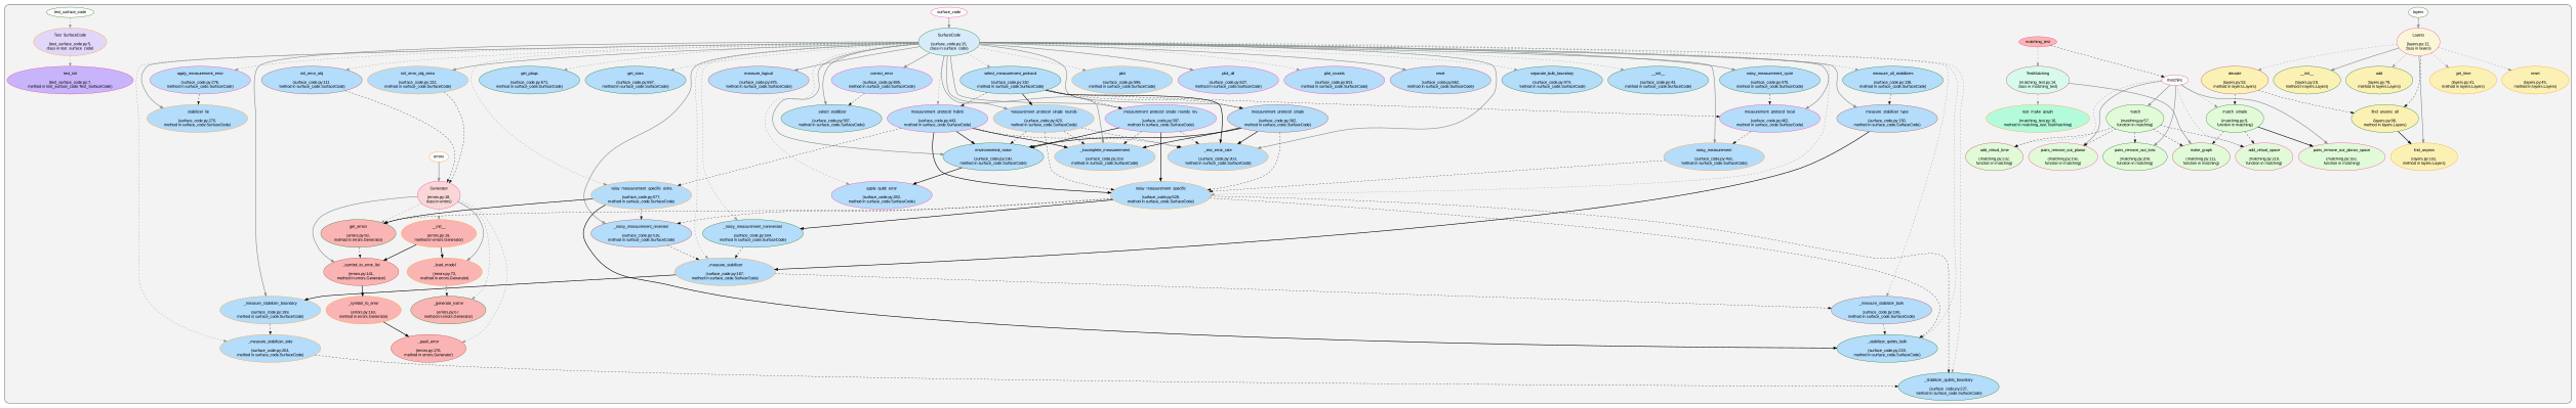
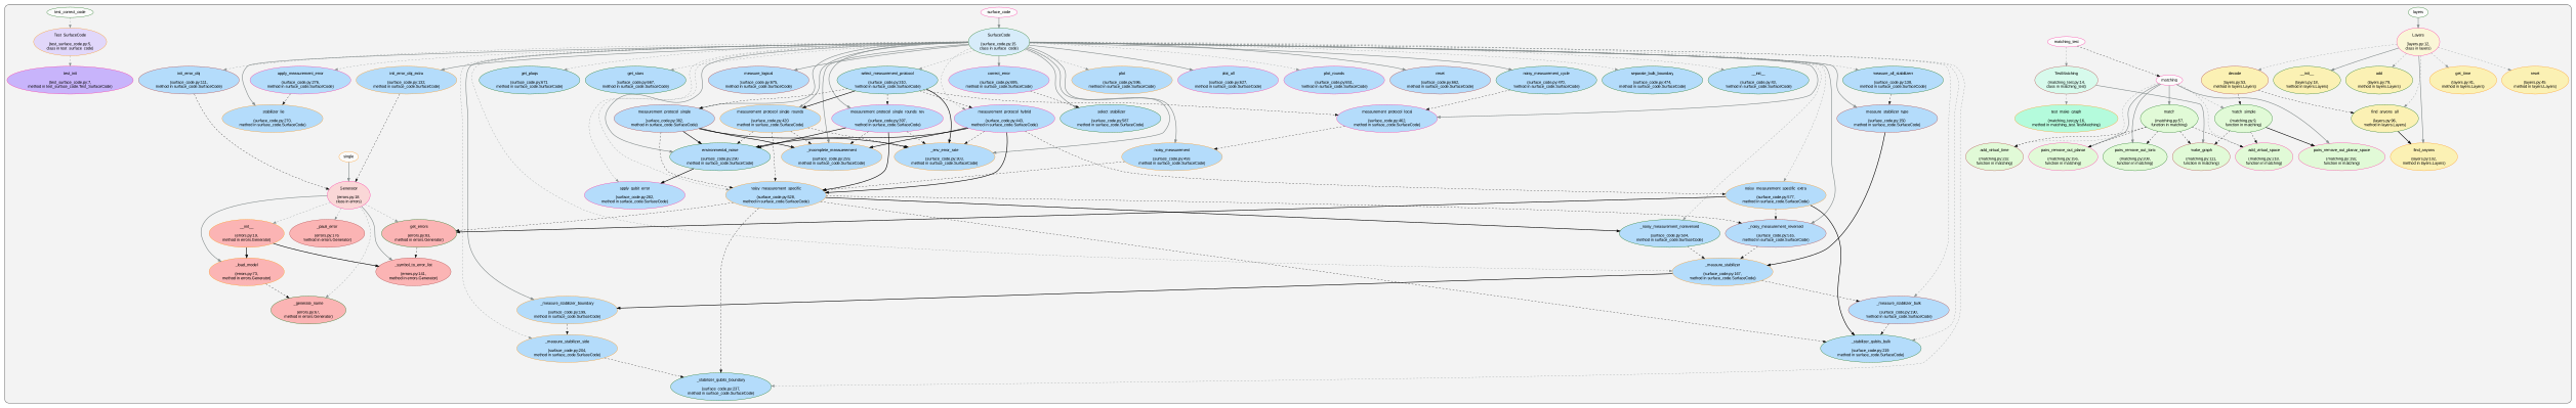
  digraph {
    fontname="Liberation Sans"
    rankdir=TB
    node [color=darkgreen fillcolor="#99d3ffb2" fontcolor="#000000" fontname="Liberation Sans" group=4 style=filled]
    edge [color="#838b8b" fontname="Liberation Sans" style=dashed]
-   n1 [color=darkorange fillcolor="#ffffffb2" group=0 label=errors]
+   n1 [color=darkorange fillcolor="#ffffffb2" group=0 label=single]
    n2 [fillcolor="#ffffffb2" group=1 label=layers]
    n3 [color=deeppink fillcolor="#ffffffb2" group=2 label=matching]
-   n4 [color=deeppink fillcolor="#ff9999b2" group=3 label=matching_test]
+   n4 [color=deeppink fillcolor="#ffffffb2" group=3 label=matching_test]
    n5 [color=deeppink fillcolor="#ffffffb2" label=surface_code]
-   n6 [fillcolor="#ffffffb2" group=5 label=test_surface_code]
+   n6 [fillcolor="#ffffffb2" group=5 label=test_correct_code]
    n7 [color=deeppink fillcolor="#feccccb2" group=0 label="Generator\n\n(errors.py:18,\nclass in errors)"]
    n8 [color=darkorange fillcolor="#ff9999b2" group=0 label="__init__\n\n(errors.py:19,\nmethod in errors.Generator)"]
    n9 [fillcolor="#ff9999b2" group=0 label="_generate_name\n\n(errors.py:67,\nmethod in errors.Generator)"]
    n10 [color=darkorange fillcolor="#ff9999b2" group=0 label="_load_model\n\n(errors.py:73,\nmethod in errors.Generator)"]
    n11 [color=brown fillcolor="#ff9999b2" group=0 label="_pauli_error\n\n(errors.py:176,\nmethod in errors.Generator)"]
-   n12 [color=darkorange fillcolor="#ff9999b2" group=0 label="_symbol_to_error\n\n(errors.py:163,\nmethod in errors.Generator)"]
    n13 [color=brown fillcolor="#ff9999b2" group=0 label="_symbol_to_error_list\n\n(errors.py:141,\nmethod in errors.Generator)"]
    n14 [fillcolor="#ff9999b2" group=0 label="get_errors\n\n(errors.py:83,\nmethod in errors.Generator)"]
    n15 [color=deeppink fillcolor="#fef7ccb2" group=1 label="Layers\n\n(layers.py:12,\nclass in layers)"]
    n16 [fillcolor="#fff099b2" group=1 label="__init__\n\n(layers.py:18,\nmethod in layers.Layers)"]
    n17 [fillcolor="#fff099b2" group=1 label="add\n\n(layers.py:79,\nmethod in layers.Layers)"]
    n18 [color=brown fillcolor="#fff099b2" group=1 label="decode\n\n(layers.py:53,\nmethod in layers.Layers)"]
    n19 [color=darkorange fillcolor="#fff099b2" group=1 label="find_anyons\n\n(layers.py:102,\nmethod in layers.Layers)"]
    n20 [fillcolor="#fff099b2" group=1 label="find_anyons_all\n\n(layers.py:96,\nmethod in layers.Layers)"]
    n21 [color=darkorange fillcolor="#fff099b2" group=1 label="get_time\n\n(layers.py:41,\nmethod in layers.Layers)"]
    n22 [color=darkorange fillcolor="#fff099b2" group=1 label="reset\n\n(layers.py:45,\nmethod in layers.Layers)"]
    n23 [color=deeppink fillcolor="#dafeccb2" group=2 label="add_virtual_space\n\n(matching.py:218,\nfunction in matching)"]
    n24 [color=brown fillcolor="#dafeccb2" group=2 label="add_virtual_time\n\n(matching.py:232,\nfunction in matching)"]
    n25 [color=brown fillcolor="#dafeccb2" group=2 label="make_graph\n\n(matching.py:111,\nfunction in matching)"]
    n26 [fillcolor="#dafeccb2" group=2 label="match\n\n(matching.py:57,\nfunction in matching)"]
    n27 [fillcolor="#dafeccb2" group=2 label="match_simple\n\n(matching.py:9,\nfunction in matching)"]
    n28 [color=deeppink fillcolor="#dafeccb2" group=2 label="pairs_remove_out_planar\n\n(matching.py:156,\nfunction in matching)"]
    n29 [color=deeppink fillcolor="#dafeccb2" group=2 label="pairs_remove_out_planar_space\n\n(matching.py:192,\nfunction in matching)"]
    n30 [fillcolor="#dafeccb2" group=2 label="pairs_remove_out_toric\n\n(matching.py:208,\nfunction in matching)"]
    n31 [color=brown fillcolor="#ccfee9b2" group=3 label="TestMatching\n\n(matching_test.py:14,\nclass in matching_test)"]
    n32 [color=darkorange fillcolor="#99ffd3b2" group=3 label="test_make_graph\n\n(matching_test.py:16,\nmethod in matching_test.TestMatching)"]
    n33 [fillcolor="#cce9feb2" label="SurfaceCode\n\n(surface_code.py:15,\nclass in surface_code)"]
    n34 [label="__init__\n\n(surface_code.py:43,\nmethod in surface_code.SurfaceCode)"]
    n35 [color=darkorange label="_env_error_rate\n\n(surface_code.py:303,\nmethod in surface_code.SurfaceCode)"]
    n36 [color=darkorange label="_incomplete_measuerement\n\n(surface_code.py:259,\nmethod in surface_code.SurfaceCode)"]
    n37 [color=darkorange label="_measure_stabilizer\n\n(surface_code.py:167,\nmethod in surface_code.SurfaceCode)"]
    n38 [color=darkorange label="_measure_stabilizer_boundary\n\n(surface_code.py:199,\nmethod in surface_code.SurfaceCode)"]
    n39 [color=brown label="_measure_stabilizer_bulk\n\n(surface_code.py:190,\nmethod in surface_code.SurfaceCode)"]
    n40 [color=darkorange label="_measure_stabilizer_side\n\n(surface_code.py:204,\nmethod in surface_code.SurfaceCode)"]
    n41 [label="_noisy_measurement_noreversed\n\n(surface_code.py:504,\nmethod in surface_code.SurfaceCode)"]
    n42 [color=brown label="_noisy_measurement_reversed\n\n(surface_code.py:516,\nmethod in surface_code.SurfaceCode)"]
    n43 [label="_select_stabilizer\n\n(surface_code.py:587,\nmethod in surface_code.SurfaceCode)"]
    n44 [color=darkorange label="_stabilizer_lie\n\n(surface_code.py:270,\nmethod in surface_code.SurfaceCode)"]
    n45 [label="_stabilizer_qubits_boundary\n\n(surface_code.py:237,\nmethod in surface_code.SurfaceCode)"]
    n46 [label="_stabilizer_qubits_bulk\n\n(surface_code.py:219,\nmethod in surface_code.SurfaceCode)"]
    n47 [color=deeppink label="apply_measurement_error\n\n(surface_code.py:276,\nmethod in surface_code.SurfaceCode)"]
    n48 [color=deeppink label="apply_qubit_error\n\n(surface_code.py:282,\nmethod in surface_code.SurfaceCode)"]
    n49 [color=deeppink label="correct_error\n\n(surface_code.py:695,\nmethod in surface_code.SurfaceCode)"]
    n50 [label="environmental_noise\n\n(surface_code.py:290,\nmethod in surface_code.SurfaceCode)"]
    n51 [label="get_plaqs\n\n(surface_code.py:671,\nmethod in surface_code.SurfaceCode)"]
    n52 [label="get_stars\n\n(surface_code.py:667,\nmethod in surface_code.SurfaceCode)"]
    n53 [color=brown label="init_error_obj\n\n(surface_code.py:111,\nmethod in surface_code.SurfaceCode)"]
    n54 [color=darkorange label="init_error_obj_extra\n\n(surface_code.py:132,\nmethod in surface_code.SurfaceCode)"]
    n55 [label="measure_all_stabilizers\n\n(surface_code.py:138,\nmethod in surface_code.SurfaceCode)"]
    n56 [color=brown label="measure_logical\n\n(surface_code.py:675,\nmethod in surface_code.SurfaceCode)"]
    n57 [color=brown label="measure_stabilizer_type\n\n(surface_code.py:150,\nmethod in surface_code.SurfaceCode)"]
    n58 [color=deeppink label="measurement_protocol_hybrid\n\n(surface_code.py:443,\nmethod in surface_code.SurfaceCode)"]
    n59 [color=deeppink label="measurement_protocol_local\n\n(surface_code.py:462,\nmethod in surface_code.SurfaceCode)"]
    n60 [color=brown label="measurement_protocol_single\n\n(surface_code.py:382,\nmethod in surface_code.SurfaceCode)"]
    n61 [color=darkorange label="measurement_protocol_single_rounds\n\n(surface_code.py:420,\nmethod in surface_code.SurfaceCode)"]
    n62 [color=deeppink label="measurement_protocol_single_rounds_rev\n\n(surface_code.py:397,\nmethod in surface_code.SurfaceCode)"]
    n63 [color=darkorange label="noisy_measurement\n\n(surface_code.py:493,\nmethod in surface_code.SurfaceCode)"]
    n64 [label="noisy_measurement_cycle\n\n(surface_code.py:470,\nmethod in surface_code.SurfaceCode)"]
    n65 [color=darkorange label="noisy_measurement_specific\n\n(surface_code.py:528,\nmethod in surface_code.SurfaceCode)"]
    n66 [color=darkorange label="noisy_measurement_specific_extra\n\n(surface_code.py:577,\nmethod in surface_code.SurfaceCode)"]
    n67 [color=darkorange label="plot\n\n(surface_code.py:596,\nmethod in surface_code.SurfaceCode)"]
    n68 [color=deeppink label="plot_all\n\n(surface_code.py:627,\nmethod in surface_code.SurfaceCode)"]
    n69 [color=deeppink label="plot_rounds\n\n(surface_code.py:651,\nmethod in surface_code.SurfaceCode)"]
    n70 [color=brown label="reset\n\n(surface_code.py:662,\nmethod in surface_code.SurfaceCode)"]
    n71 [label="select_measurement_protocol\n\n(surface_code.py:310,\nmethod in surface_code.SurfaceCode)"]
    n72 [label="separate_bulk_boundary\n\n(surface_code.py:474,\nmethod in surface_code.SurfaceCode)"]
    n73 [color=darkorange fillcolor="#daccfeb2" group=5 label="Test_SurfaceCode\n\n(test_surface_code.py:5,\nclass in test_surface_code)"]
    n74 [color=deeppink fillcolor="#b699ffb2" group=5 label="test_init\n\n(test_surface_code.py:7,\nmethod in test_surface_code.Test_SurfaceCode)"]
    subgraph cluster_1 {
      fillcolor="#80808018"
      style="filled,rounded"
      n1
      n2
      n3
      n4
      n5
      n6
      n7
      n8
      n9
      n10
      n11
-     n12
      n13
      n14
      n15
      n16
      n17
      n18
      n19
      n20
      n21
      n22
      n23
      n24
      n25
      n26
      n27
      n28
      n29
      n30
      n31
      n32
      n33
      n34
      n35
      n36
      n37
      n38
      n39
      n40
      n41
      n42
      n43
      n44
      n45
      n46
      n47
      n48
      n49
      n50
      n51
      n52
      n53
      n54
      n55
      n56
      n57
      n58
      n59
      n60
      n61
      n62
      n63
      n64
      n65
      n66
      n67
      n68
      n69
      n70
      n71
      n72
      n73
      n74
    }
    n1 -> n7 [style=bold]
    n2 -> n15 [style=bold]
    n3 -> n23
    n3 -> n24
    n3 -> n26 [style=bold]
    n3 -> n27
    n3 -> n28 [style=bold]
    n3 -> n29 [style=bold]
    n3 -> n30 [style=bold]
    n4 -> n3 [color="#000000"]
    n4 -> n31
    n5 -> n33 [style=bold]
    n6 -> n73
    n7 -> n8
    n7 -> n9
    n7 -> n10 [style=bold]
    n7 -> n11
    n7 -> n13 [style=bold]
    n7 -> n14
    n8 -> n10 [color="#000000" style=bold]
    n8 -> n13 [color="#000000" style=bold]
    n10 -> n9 [color="#000000"]
-   n12 -> n11 [color="#000000" style=bold]
-   n13 -> n12 [color="#000000" style=bold]
    n14 -> n13 [color="#000000"]
    n15 -> n16 [style=bold]
    n15 -> n17
    n15 -> n18
    n15 -> n19 [style=bold]
-   n15 -> n20 [color="#000000"]
+   n15 -> n20
    n15 -> n21
    n15 -> n22
    n18 -> n20 [color="#000000"]
    n18 -> n27 [color="#000000"]
    n20 -> n19 [color="#000000" style=bold]
    n26 -> n23 [color="#000000"]
    n26 -> n24 [color="#000000"]
    n26 -> n25 [color="#000000"]
    n26 -> n28 [color="#000000"]
    n26 -> n30 [color="#000000"]
    n27 -> n23 [color="#000000"]
    n27 -> n25 [color="#000000"]
    n27 -> n29 [color="#000000" style=bold]
    n31 -> n25 [style=bold]
    n31 -> n32
    n33 -> n34
    n33 -> n35 [style=bold]
    n33 -> n36 [style=bold]
    n33 -> n37
    n33 -> n38 [style=bold]
    n33 -> n39
    n33 -> n40
    n33 -> n41
    n33 -> n42 [style=bold]
    n33 -> n43 [style=bold]
    n33 -> n44 [style=bold]
    n33 -> n45
    n33 -> n46
    n33 -> n47
    n33 -> n48
    n33 -> n49 [style=bold]
    n33 -> n50 [style=bold]
    n33 -> n51
    n33 -> n52
    n33 -> n53
    n33 -> n54 [style=bold]
    n33 -> n55
    n33 -> n56 [style=bold]
    n33 -> n57 [style=bold]
    n33 -> n58
    n33 -> n59 [style=bold]
    n33 -> n60 [style=bold]
    n33 -> n61 [style=bold]
    n33 -> n62 [style=bold]
    n33 -> n63 [style=bold]
    n33 -> n64 [style=bold]
    n33 -> n65
    n33 -> n66
    n33 -> n67
    n33 -> n68 [style=bold]
    n33 -> n69
    n33 -> n70 [style=bold]
    n33 -> n71
    n33 -> n72
    n37 -> n38 [color="#000000" style=bold]
    n37 -> n39 [color="#000000"]
    n38 -> n40 [color="#000000"]
    n39 -> n46 [color="#000000"]
    n40 -> n45 [color="#000000"]
    n41 -> n37 [color="#000000"]
    n42 -> n37 [color="#000000"]
    n47 -> n44 [color="#000000"]
    n49 -> n43 [color="#000000"]
    n50 -> n48 [color="#000000" style=bold]
    n53 -> n7 [color="#000000"]
    n54 -> n7 [color="#000000"]
    n55 -> n57 [color="#000000"]
    n57 -> n37 [color="#000000" style=bold]
    n58 -> n35 [color="#000000"]
    n58 -> n36 [color="#000000" style=bold]
    n58 -> n50 [color="#000000" style=bold]
    n58 -> n65 [color="#000000" style=bold]
    n58 -> n66 [color="#000000"]
    n59 -> n63 [color="#000000"]
    n60 -> n35 [color="#000000" style=bold]
    n60 -> n36 [color="#000000" style=bold]
    n60 -> n50 [color="#000000" style=bold]
    n60 -> n65 [color="#000000"]
    n61 -> n35 [color="#000000"]
    n61 -> n36 [color="#000000"]
    n61 -> n50 [color="#000000"]
    n61 -> n65 [color="#000000"]
    n62 -> n35 [color="#000000"]
    n62 -> n36 [color="#000000"]
    n62 -> n50 [color="#000000" style=bold]
    n62 -> n65 [color="#000000" style=bold]
    n63 -> n65 [color="#000000"]
    n64 -> n59 [color="#000000"]
    n65 -> n14 [color="#000000"]
    n65 -> n41 [color="#000000" style=bold]
    n65 -> n42 [color="#000000"]
    n65 -> n45 [color="#000000"]
    n65 -> n46 [color="#000000"]
    n66 -> n14 [color="#000000" style=bold]
    n66 -> n42 [color="#000000"]
    n66 -> n46 [color="#000000" style=bold]
    n71 -> n35 [color="#000000" style=bold]
    n71 -> n58 [color="#000000"]
    n71 -> n59 [color="#000000"]
    n71 -> n60 [color="#000000"]
    n71 -> n61 [color="#000000" style=bold]
    n71 -> n62 [color="#000000"]
    n73 -> n74
  }
